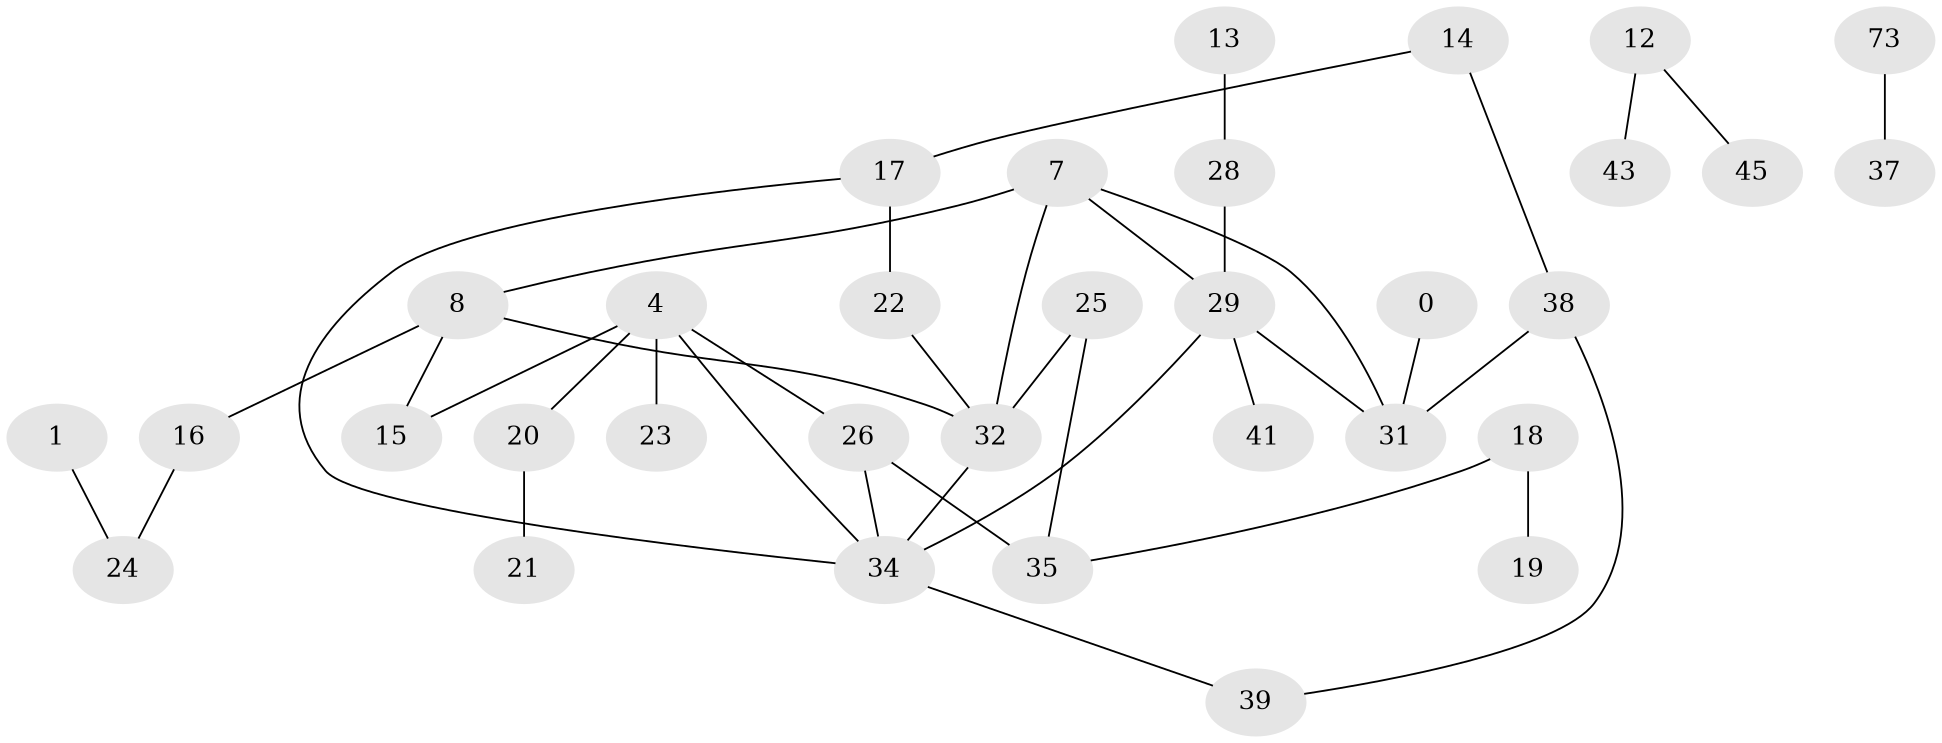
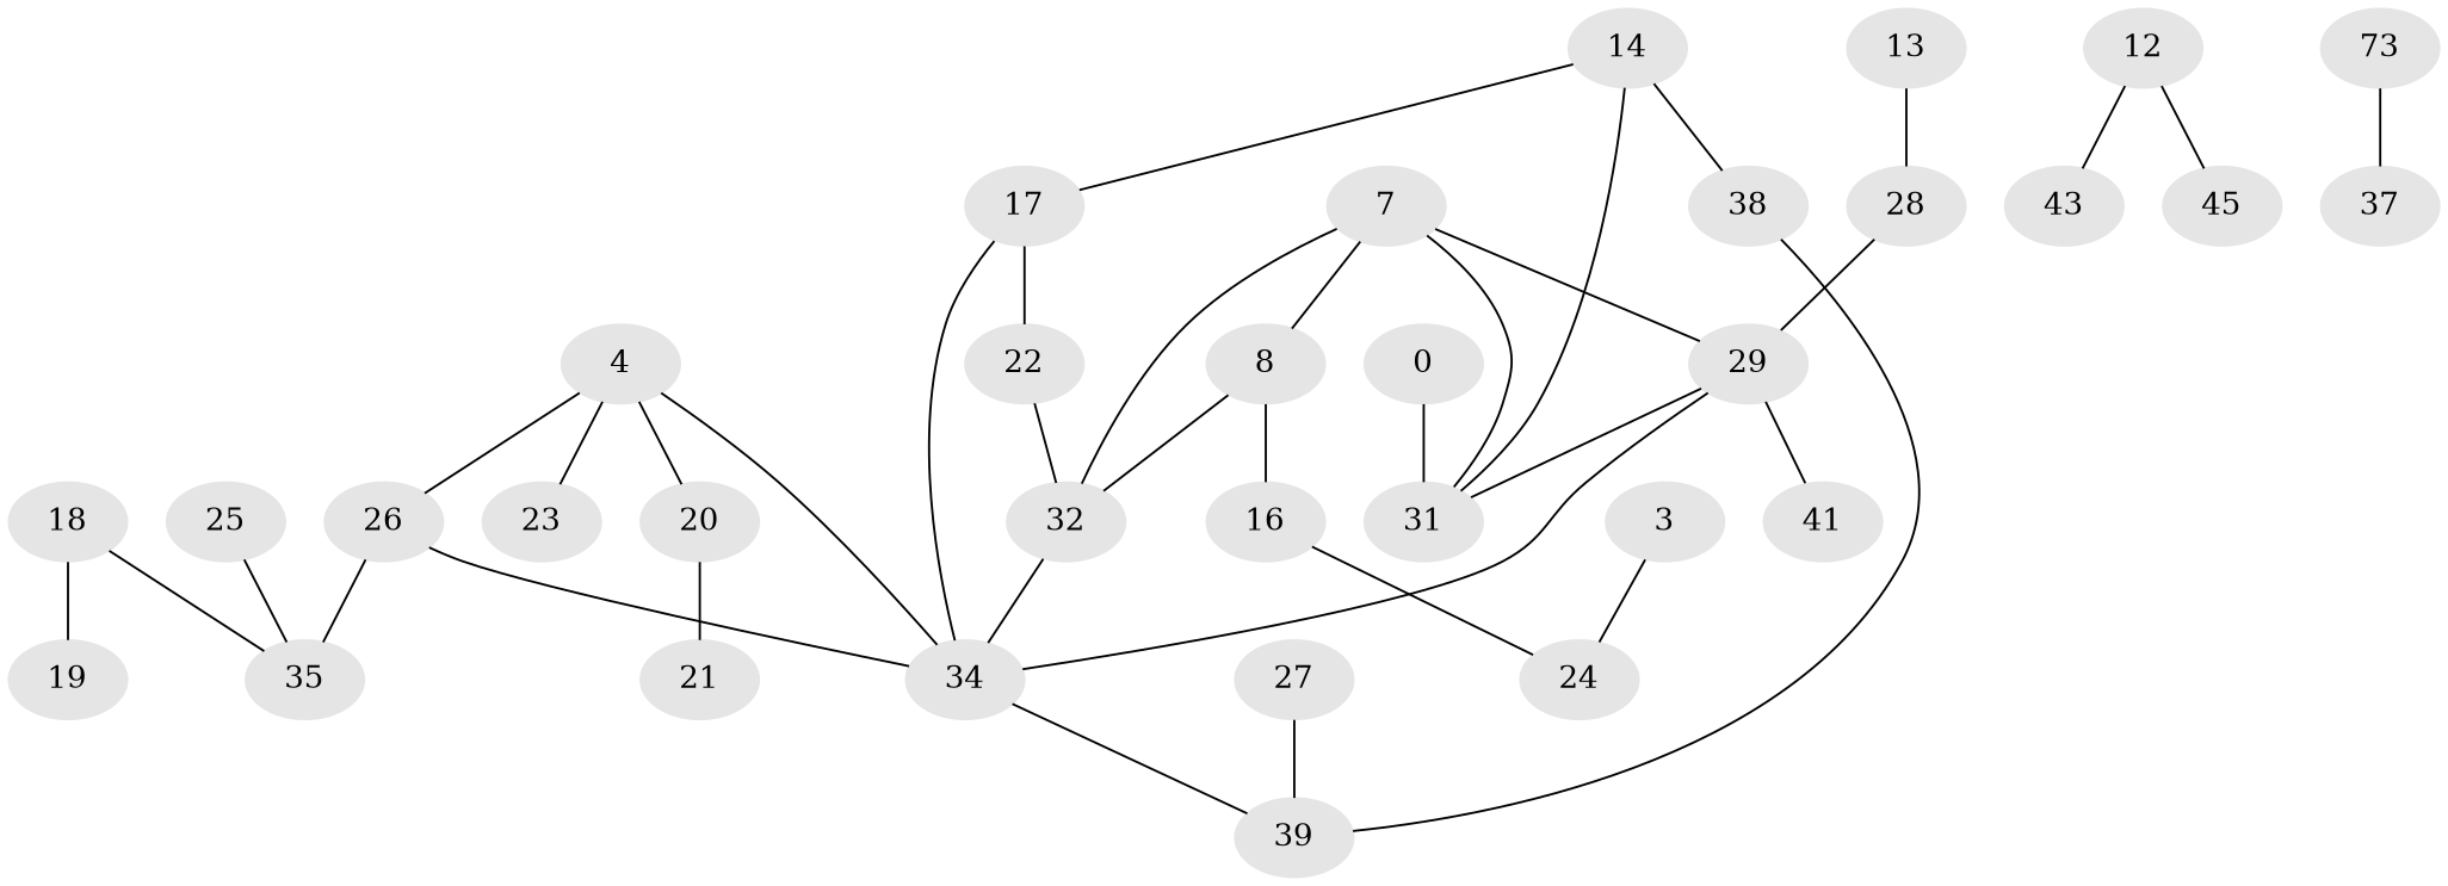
  graph {
    node [color=gray90 style=filled]
    edge [weight=1.0]
-   1
+   1 [label=3]
    24
    4
-   15
    20
    26
    n7 [label=34]
    23
    21
    35
    39
    n12 [label=0]
    31
    7
    8
    29
    32
    16
    41
    12
    43
    45
    13
    28
    14
    17
    38
    22
    18
    19
    25
+   27
    n33 [label=73]
    37
    1 -- 24
-   4 -- 15
    4 -- 20
    4 -- 26
    4 -- n7
    4 -- 23
    20 -- 21
    26 -- n7
    26 -- 35 [weight=2.0]
    n7 -- 39
    n12 -- 31
    7 -- 31
    7 -- 8
    7 -- 29
    7 -- 32
-   8 -- 15
    8 -- 32
    8 -- 16
    29 -- n7
    29 -- 31
    29 -- 41
    32 -- n7
    16 -- 24
    12 -- 43
    12 -- 45
    13 -- 28
    28 -- 29
-   38 -- 31
+   14 -- 31
    14 -- 17
    14 -- 38
    17 -- n7
    17 -- 22
    38 -- 39
    22 -- 32
    18 -- 35
    18 -- 19
    25 -- 35
-   25 -- 32
+   27 -- 39
    n33 -- 37
  }
